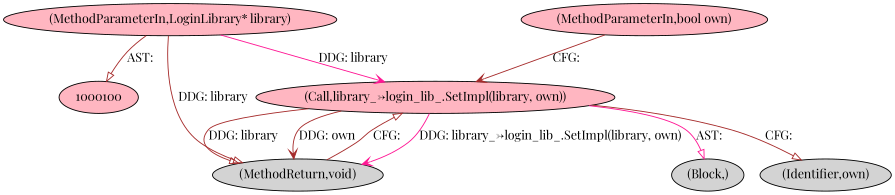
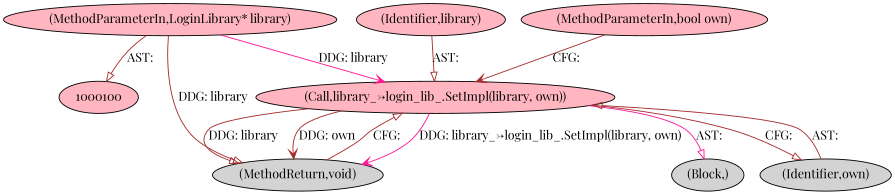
  digraph {
    fontname="Playfair Display"
    node [fillcolor=lightpink fontname="Playfair Display" style=filled]
    edge [arrowhead=onormal color=brown fontname="Playfair Display"]
    n1 [label="(MethodParameterIn,LoginLibrary* library)"]
    n2 [label="(Call,library_->login_lib_.SetImpl(library, own))"]
    n3 [fillcolor=lightgrey label="(MethodReturn,void)"]
    1000100
    n5 [fillcolor=lightgrey label="(Block,)"]
    n6 [fillcolor=lightgrey label="(Identifier,own)"]
+   n7 [label="(Identifier,library)"]
    n8 [label="(MethodParameterIn,bool own)"]
    n1 -> n2 [arrowhead=vee color=deeppink label="DDG: library"]
    n1 -> n3 [label="DDG: library"]
    n1 -> 1000100 [label="AST: "]
    n2 -> n3 [arrowhead=vee color=deeppink label="DDG: library_->login_lib_.SetImpl(library, own)"]
    n2 -> n3 [label="DDG: library"]
    n2 -> n3 [arrowhead=vee label="DDG: own"]
    n2 -> n5 [color=deeppink label="AST: "]
    n2 -> n6 [label="CFG: "]
    n3 -> n2 [label="CFG: "]
+   n6 -> n2 [label="AST: "]
+   n7 -> n2 [label="AST: "]
    n8 -> n2 [arrowhead=vee label="CFG: "]
  }
